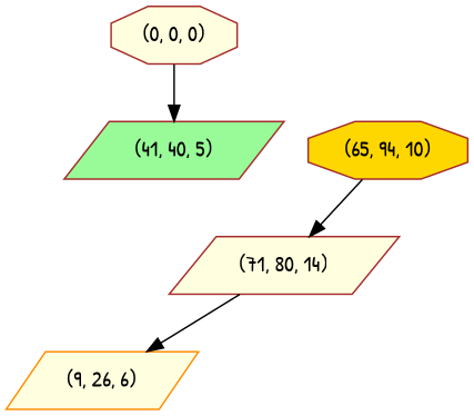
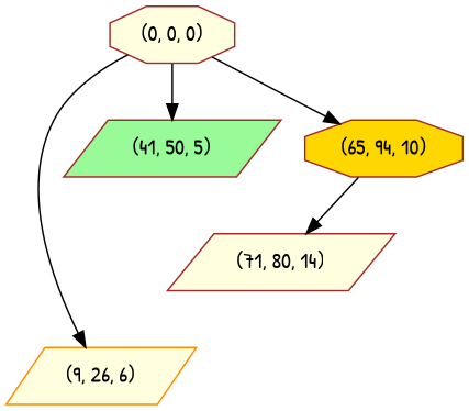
  digraph {
    fontname="Patrick Hand"
    node [color=brown fillcolor=lightyellow fontname="Patrick Hand" shape=parallelogram style=filled]
    edge [fontname="Patrick Hand"]
    "(0, 0, 0)" [shape=octagon]
    "(9, 26, 6)" [color=darkorange]
-   "(41, 50, 5)" [fillcolor=palegreen label="(41, 40, 5)"]
+   "(41, 50, 5)" [fillcolor=palegreen]
    n4 [fillcolor=gold label="(65, 94, 10)" shape=octagon]
    "(71, 80, 14)"
-   "(71, 80, 14)" -> "(9, 26, 6)"
+   "(0, 0, 0)" -> "(9, 26, 6)"
    "(0, 0, 0)" -> "(41, 50, 5)"
+   "(0, 0, 0)" -> n4
    n4 -> "(71, 80, 14)"
  }
